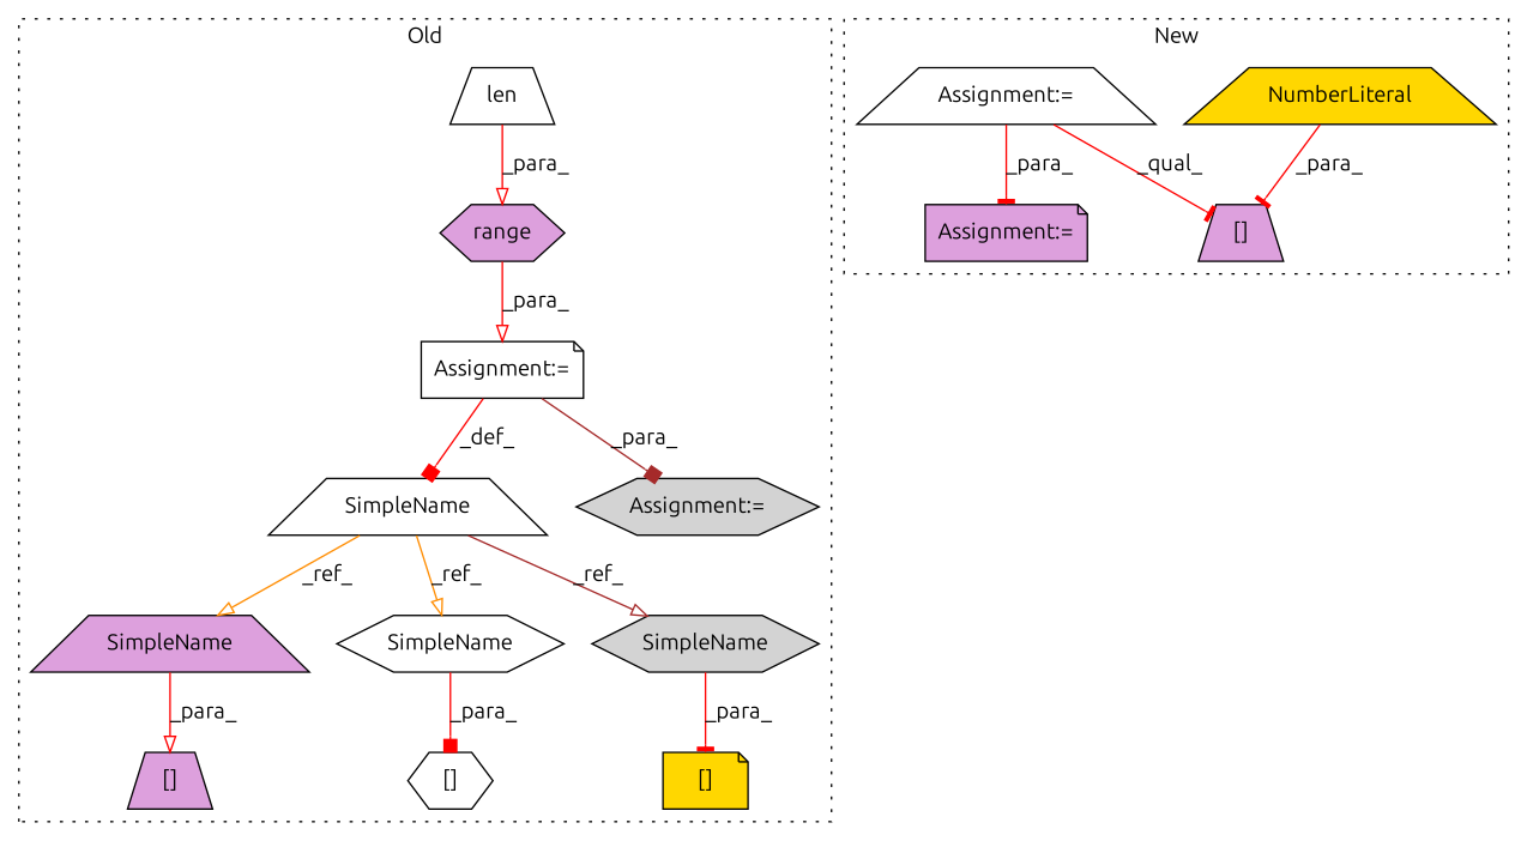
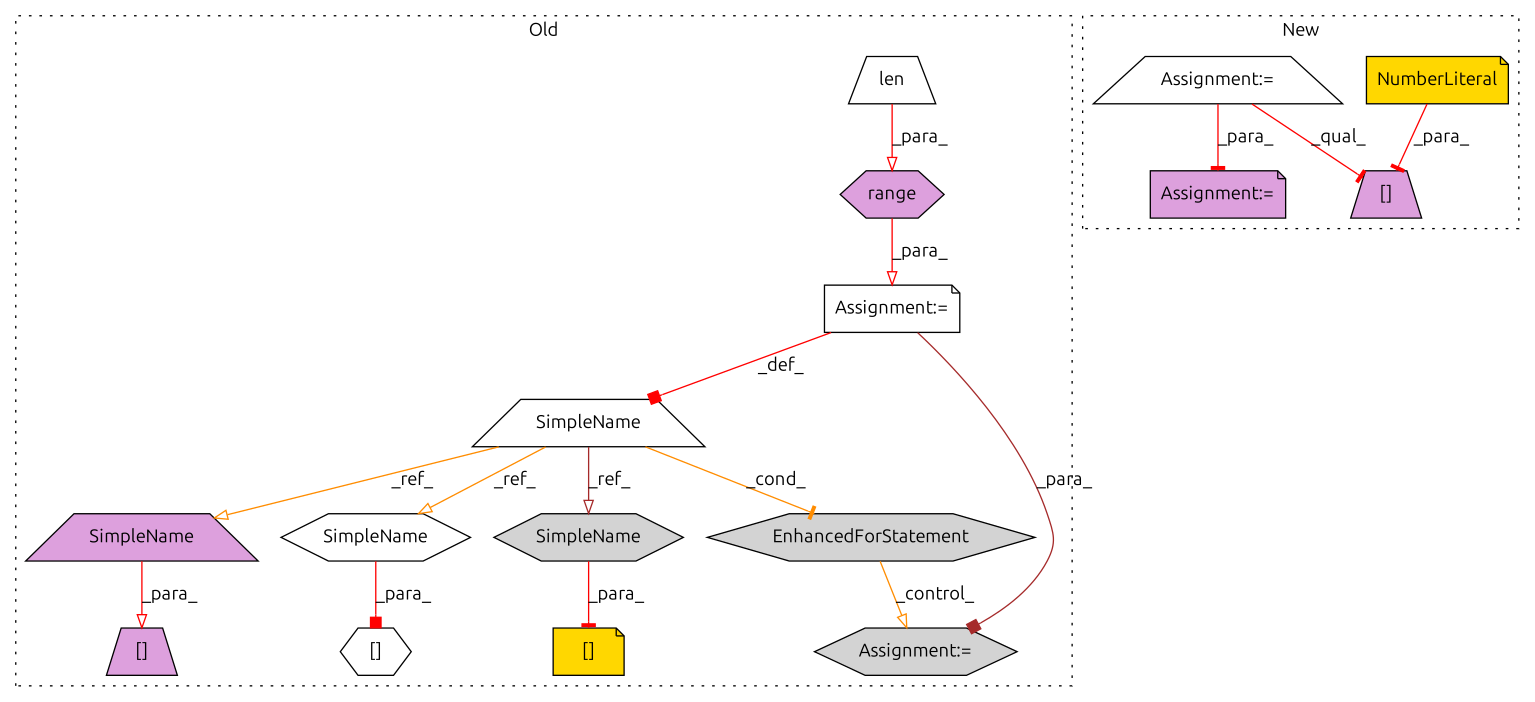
  digraph {
    fontname=Ubuntu
    node [a=7 fillcolor=white fontname=Ubuntu l=5 s="5166,5255" shape=trapezium style=filled]
    edge [arrowhead=onormal color=red fontname=Ubuntu]
    n1 [a=32 fillcolor=plum l="6,1" label=range s="5235,5254" shape=hexagon]
    n2 [l="57,2" label="Assignment:=" shape=note]
+   n3 [a=70 fillcolor=lightgrey l="57,2" label=EnhancedForStatement shape=hexagon]
    n4 [a=2 l="7,1" label="[]" s="5267,5279" shape=hexagon]
    n5 [a=42 label=SimpleName s=5227]
    n6 [fillcolor=lightgrey l=1 label="Assignment:=" s=5700 shape=hexagon]
    n7 [a=2 fillcolor=plum l="7,1" label="[]" s="5373,5385"]
    n8 [a=32 l="4,1" label=len s="5243,5253"]
    n9 [a=2 fillcolor=gold l="7,1" label="[]" s="5507,5519" shape=note]
    n10 [a=42 fillcolor=plum label=SimpleName s=5380]
    n11 [a=42 label=SimpleName s=5274 shape=hexagon]
    n12 [a=42 fillcolor=lightgrey label=SimpleName s=5514 shape=hexagon]
    n13 [a=2 fillcolor=plum l="41,1" label="[]" s="5584,5626"]
-   n14 [a=34 fillcolor=gold l=1 label=NumberLiteral s=5625]
+   n14 [a=34 fillcolor=gold l=1 label=NumberLiteral s=5625 shape=note]
    n15 [l=1 label="Assignment:=" s=5151]
    n16 [fillcolor=plum l=1 label="Assignment:=" s=5645 shape=note]
    subgraph cluster_1 {
      label=Old
      style=dotted
      n1
      n2
+     n3
      n4
      n5
      n6
      n7
      n8
      n9
      n10
      n11
      n12
    }
    subgraph cluster_2 {
      label=New
      style=dotted
      n13
      n14
      n15
      n16
    }
    n1 -> n2 [label=_para_]
    n2 -> n5 [arrowhead=box label=_def_]
    n2 -> n6 [arrowhead=box color=brown label=_para_]
+   n3 -> n6 [color=darkorange label=_control_]
+   n5 -> n3 [arrowhead=tee color=darkorange label=_cond_]
    n5 -> n10 [color=darkorange label=_ref_]
    n5 -> n11 [color=darkorange label=_ref_]
    n5 -> n12 [color=brown label=_ref_]
    n8 -> n1 [label=_para_]
    n10 -> n7 [label=_para_]
    n11 -> n4 [arrowhead=box label=_para_]
    n12 -> n9 [arrowhead=tee label=_para_]
    n14 -> n13 [arrowhead=tee label=_para_]
    n15 -> n13 [arrowhead=tee label=_qual_]
    n15 -> n16 [arrowhead=tee label=_para_]
  }
